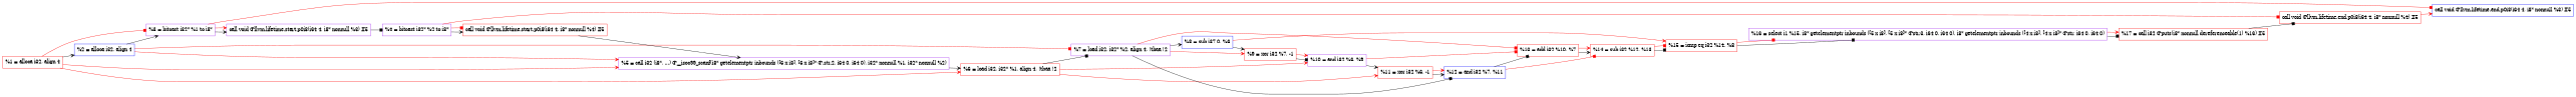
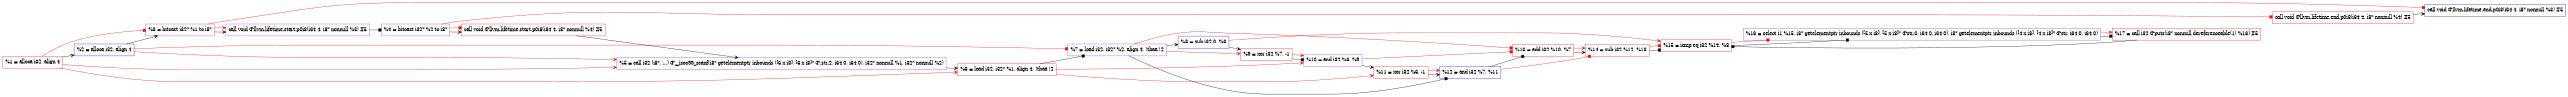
  digraph {
    rankdir=LR
    node [color=red shape=record]
    edge [arrowhead=vee color=red]
    n1 [label="  %1 = alloca i32, align 4"]
    n2 [color=blue label="  %2 = alloca i32, align 4"]
    n3 [color=purple label="  %3 = bitcast i32* %1 to i8*"]
    n4 [color=purple label="  %5 = call i32 (i8*, ...) @__isoc99_scanf(i8* getelementptr inbounds ([6 x i8], [6 x i8]* @.str.2, i64 0, i64 0), i32* nonnull %1, i32* nonnull %2)"]
    n5 [label="  %6 = load i32, i32* %1, align 4, !tbaa !2"]
    n6 [color=purple label="  %7 = load i32, i32* %2, align 4, !tbaa !2"]
    n7 [color=purple label="  call void @llvm.lifetime.start.p0i8(i64 4, i8* nonnull %3) #5"]
    n8 [color=blue label="  call void @llvm.lifetime.end.p0i8(i64 4, i8* nonnull %3) #5"]
    n9 [color=purple label="  %10 = and i32 %6, %9"]
    n10 [label="  %11 = xor i32 %6, -1"]
    n11 [color=purple label="  %4 = bitcast i32* %2 to i8*"]
    n12 [label="  call void @llvm.lifetime.start.p0i8(i64 4, i8* nonnull %4) #5"]
    n13 [label="  call void @llvm.lifetime.end.p0i8(i64 4, i8* nonnull %4) #5"]
-   n14 [color=blue label="%8 = sub i37 0, %6"]
+   n14 [color=blue label="  %8 = sub i32 0, %6"]
    n15 [label="  %9 = xor i32 %7, -1"]
    n16 [color=blue label="  %12 = and i32 %7, %11"]
    n17 [label="  %13 = add i32 %10, %7"]
    n18 [label="  %15 = icmp eq i32 %14, %8"]
    n19 [label="  %14 = sub i32 %12, %13"]
    n20 [color=purple label="  %16 = select i1 %15, i8* getelementptr inbounds ([5 x i8], [5 x i8]* @str.3, i64 0, i64 0), i8* getelementptr inbounds ([4 x i8], [4 x i8]* @str, i64 0, i64 0)"]
    n21 [label="  %17 = call i32 @puts(i8* nonnull dereferenceable(1) %16) #5"]
    n1 -> n2 [color=""]
    n1 -> n3 [arrowhead=box]
    n1 -> n4
    n1 -> n5
    n2 -> n3 [color=""]
    n2 -> n4
    n2 -> n6 [arrowhead=box]
    n3 -> n7 [color=""]
    n3 -> n7
    n3 -> n8 [arrowhead=box]
    n4 -> n5 [color=""]
    n5 -> n6 [arrowhead=box color=""]
    n5 -> n9
    n5 -> n10
    n6 -> n14 [color=""]
    n6 -> n15
    n6 -> n16 [arrowhead=box color=black]
    n6 -> n17 [arrowhead=box]
    n7 -> n11 [arrowhead=box color=""]
    n9 -> n10 [color=""]
    n9 -> n17 [arrowhead=box]
    n10 -> n16 [color=""]
    n10 -> n16
    n11 -> n12 [color=""]
    n11 -> n12 [arrowhead=box]
    n11 -> n13 [arrowhead=box]
    n12 -> n4 [color=""]
-   n13 -> n8
+   n13 -> n8 [color=""]
    n14 -> n15 [color=""]
    n14 -> n18
    n15 -> n9 [arrowhead=box color=""]
    n15 -> n9
    n16 -> n17 [arrowhead=box color=""]
    n16 -> n19 [arrowhead=box]
    n17 -> n19 [color=""]
    n17 -> n19
    n18 -> n20 [arrowhead=box color=""]
    n18 -> n20 [arrowhead=box]
    n19 -> n18 [arrowhead=box color=""]
    n19 -> n18 [arrowhead=box]
    n20 -> n21 [arrowhead=box color=""]
    n20 -> n21
-   n21 -> n13 [arrowhead=box color=""]
+   n21 -> n18 [arrowhead=box color=""]
  }
